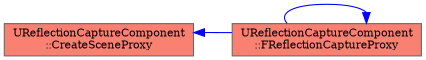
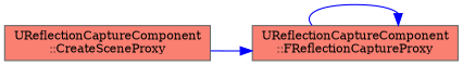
  digraph {
    rankdir=LR
    fontname="DejaVu Serif"
    node [fillcolor=salmon fontname="DejaVu Serif" fontsize=10 shape=box style=filled]
    edge [color=blue fontname="DejaVu Serif" fontsize=10 labelfontname=Helvetica labelfontsize=10 style=solid]
    n1 [color=gray40 fontcolor=black height=0.2 label="UReflectionCaptureComponent\l::CreateSceneProxy" width=0.4]
    n2 [color=grey40 height=0.2 label="UReflectionCaptureComponent\l::FReflectionCaptureProxy" width=0.4]
-   n2 -> n1
+   n1 -> n2
    n2 -> n2
  }
